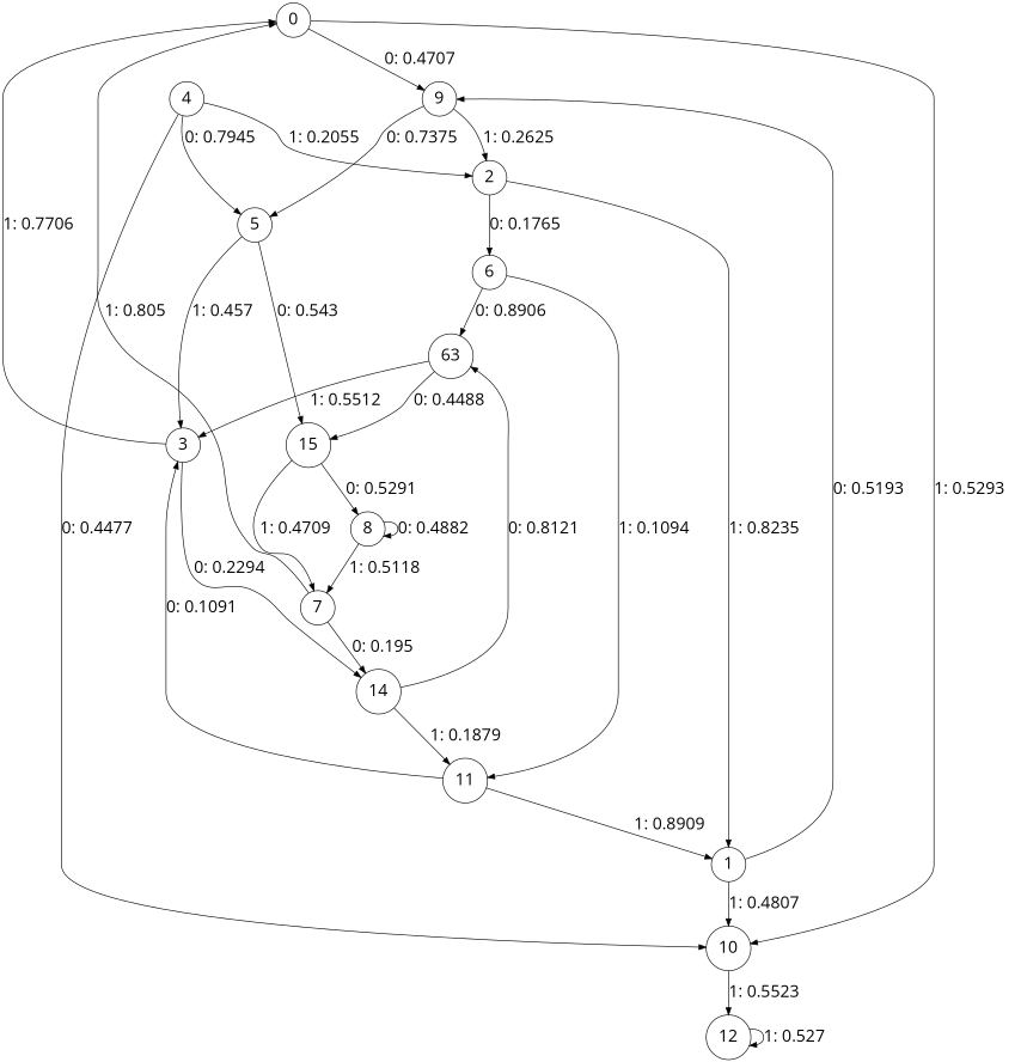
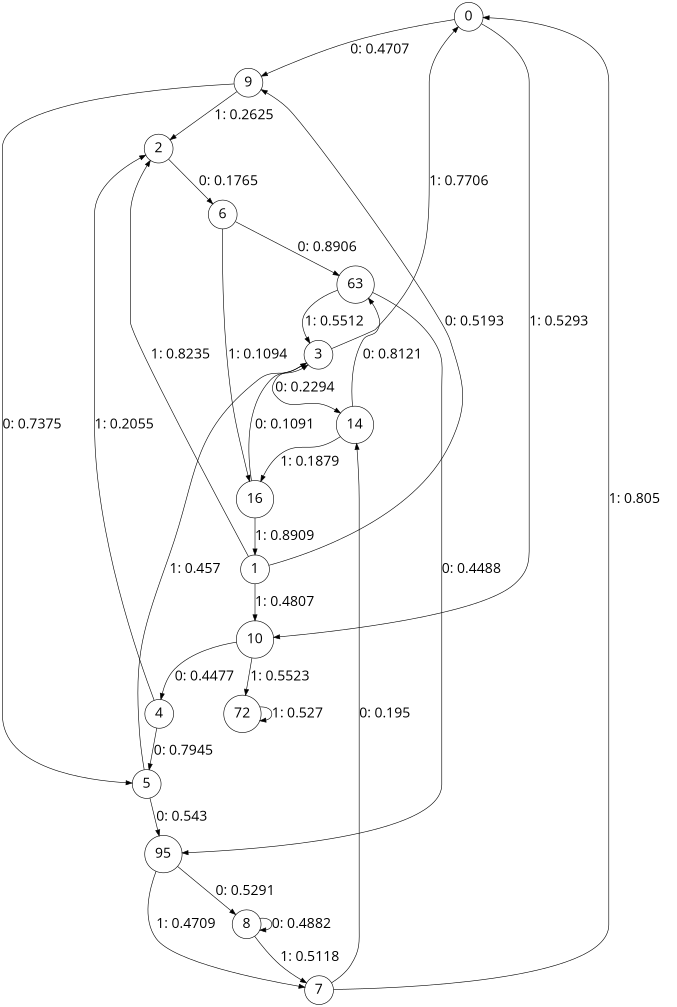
  digraph {
    fontname="Open Sans"
    node [fontname="Open Sans" fontsize=24 shape=circle]
    edge [fontname="Open Sans" fontsize=24]
    0
    9
    10
    2
    5
    4
-   12
+   12 [label=72]
    1
    6
    3
-   15
+   15 [label=95]
    n12 [label=63]
-   11
+   11 [label=16]
    14
    7
    8
    0 -> 9 [label="0: 0.4707   "]
    0 -> 10 [label="1: 0.5293   "]
    9 -> 2 [label="1: 0.2625   "]
    9 -> 5 [label="0: 0.7375   "]
-   4 -> 10 [label="0: 0.4477   "]
+   10 -> 4 [label="0: 0.4477   "]
    10 -> 12 [label="1: 0.5523   "]
-   2 -> 1 [label="1: 0.8235   "]
+   1 -> 2 [label="1: 0.8235   "]
    2 -> 6 [label="0: 0.1765   "]
    5 -> 3 [label="1: 0.457    "]
    5 -> 15 [label="0: 0.543    "]
    4 -> 2 [label="1: 0.2055   "]
    4 -> 5 [label="0: 0.7945   "]
    12 -> 12 [label="1: 0.527    "]
    1 -> 9 [label="0: 0.5193   "]
    1 -> 10 [label="1: 0.4807   "]
    6 -> n12 [label="0: 0.8906   "]
    6 -> 11 [label="1: 0.1094   "]
    3 -> 0 [label="1: 0.7706   "]
    3 -> 14 [label="0: 0.2294   "]
    15 -> 7 [label="1: 0.4709   "]
    15 -> 8 [label="0: 0.5291   "]
    n12 -> 3 [label="1: 0.5512   "]
    n12 -> 15 [label="0: 0.4488   "]
    11 -> 1 [label="1: 0.8909   "]
    11 -> 3 [label="0: 0.1091   "]
    14 -> n12 [label="0: 0.8121   "]
    14 -> 11 [label="1: 0.1879   "]
    7 -> 0 [label="1: 0.805    "]
    7 -> 14 [label="0: 0.195    "]
    8 -> 7 [label="1: 0.5118   "]
    8 -> 8 [label="0: 0.4882   "]
  }
